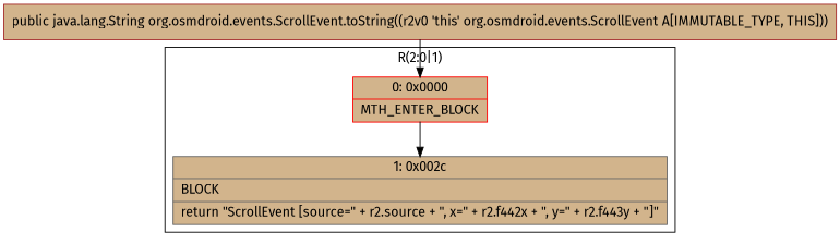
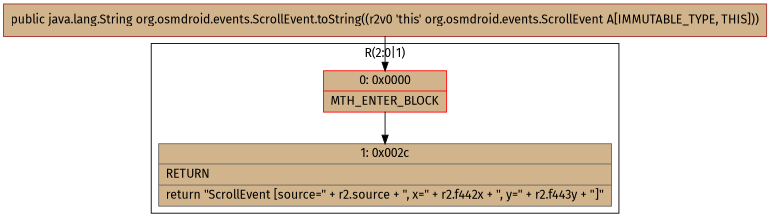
  digraph {
    fontname="Fira Sans"
    node [shape=record style=filled fillcolor=tan fontname="Fira Sans"]
    edge [fontname="Fira Sans"]
    n1 [color=red label="{0\:\ 0x0000|MTH_ENTER_BLOCK\l}"]
-   n2 [color=gray40 label="{1\:\ 0x002c|BLOCK\l|return \"ScrollEvent [source=\" + r2.source + \", x=\" + r2.f442x + \", y=\" + r2.f443y + \"]\"\l}"]
+   n2 [color=gray40 label="{1\:\ 0x002c|RETURN\l|return \"ScrollEvent [source=\" + r2.source + \", x=\" + r2.f442x + \", y=\" + r2.f443y + \"]\"\l}"]
    n3 [label="{public java.lang.String org.osmdroid.events.ScrollEvent.toString((r2v0 'this' org.osmdroid.events.ScrollEvent A[IMMUTABLE_TYPE, THIS])) }" color=brown]
    subgraph cluster_1 {
      label="R(2:0|1)"
      n1
      n2
    }
    n1 -> n2
    n3 -> n1
  }
